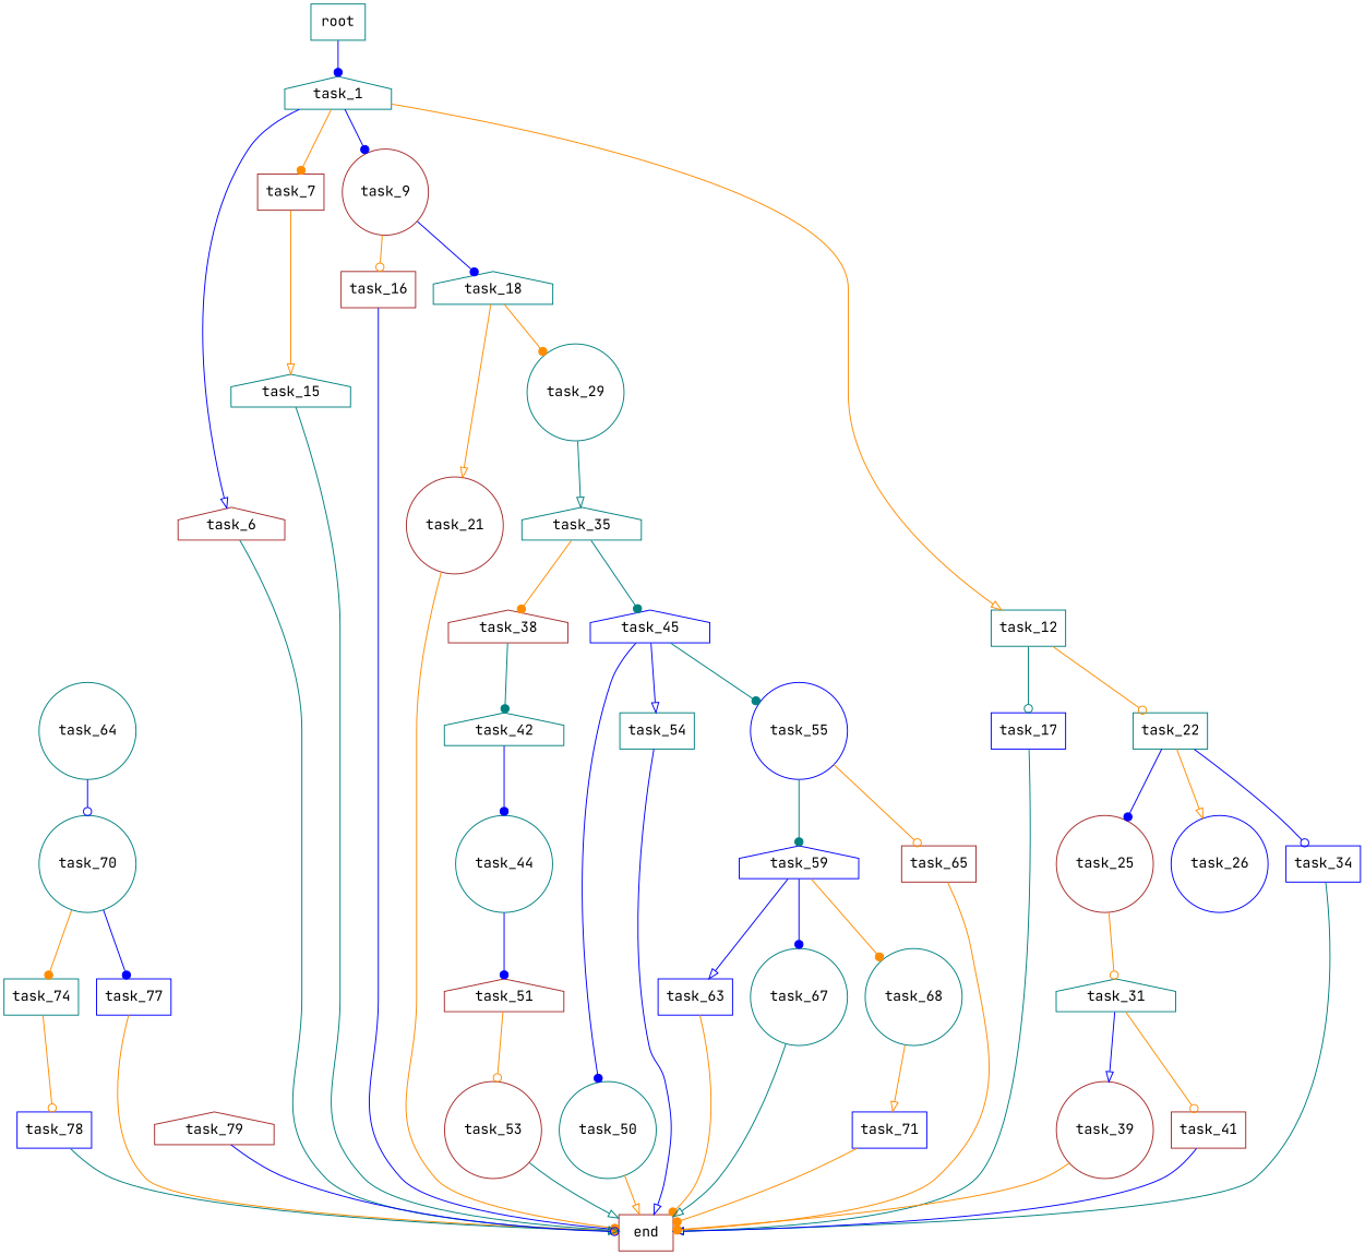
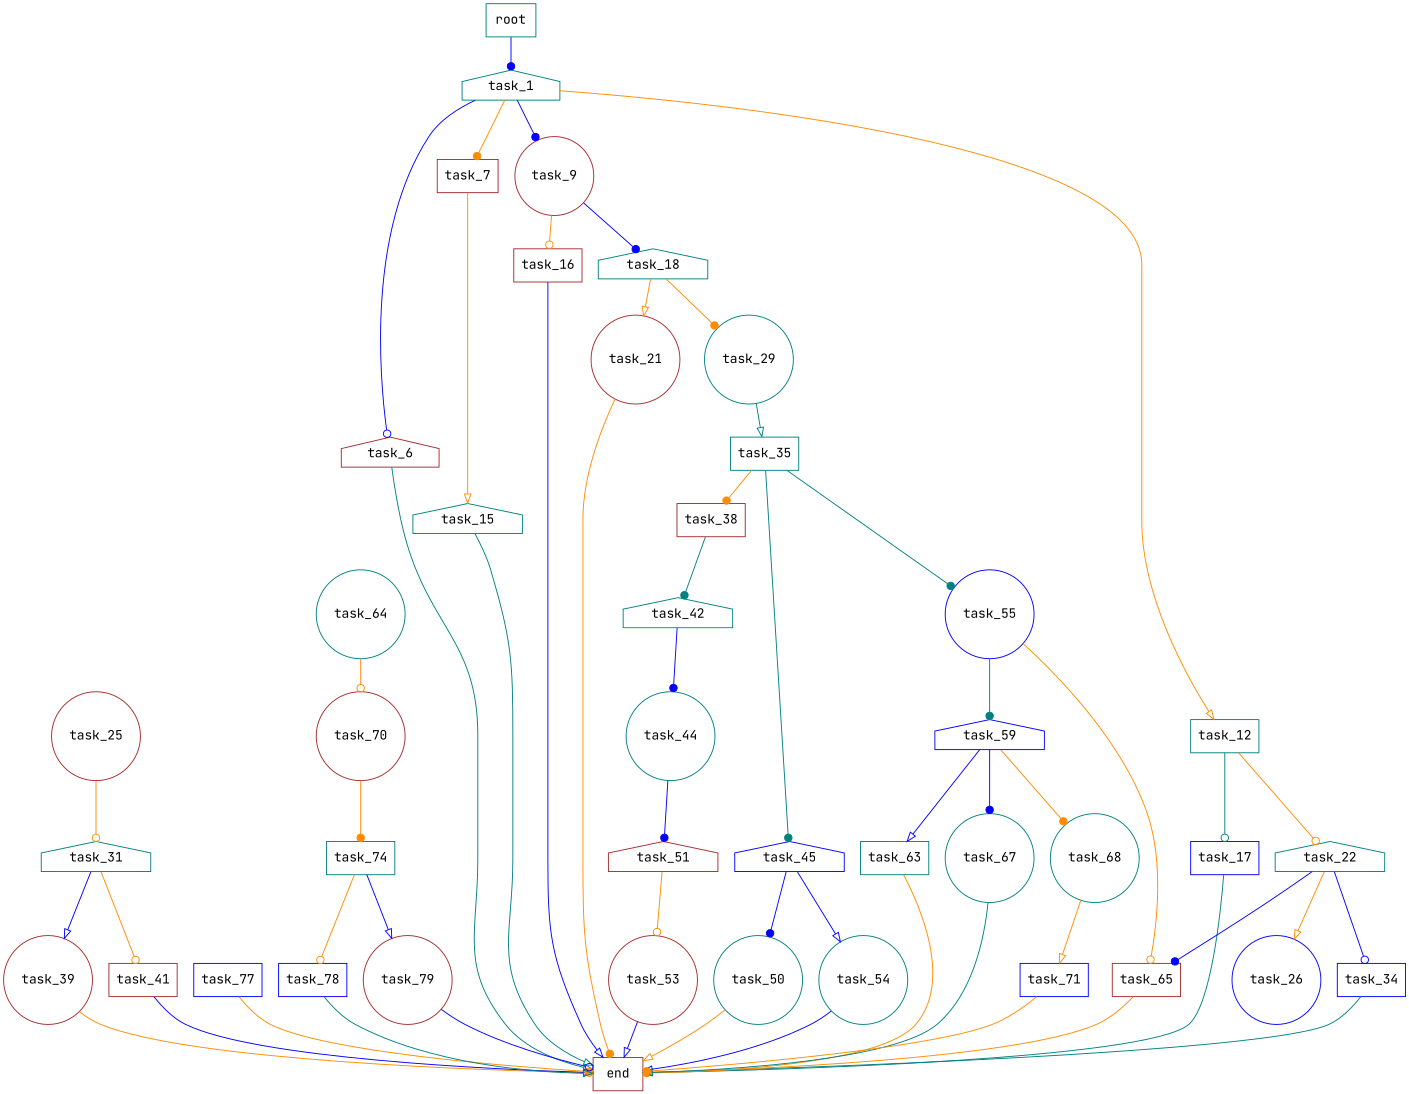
  digraph {
    fontname="JetBrains Mono"
    node [color=teal fontname="JetBrains Mono" shape=box]
    edge [arrowhead=dot color=darkorange fontname="JetBrains Mono"]
    task_1 [shape=house]
    root
    task_6 [color=brown shape=house]
    task_7 [color=brown]
    task_9 [color=brown shape=circle]
    task_12
    end [color=brown]
    task_15 [shape=house]
    task_16 [color=brown]
    task_18 [shape=house]
    task_17 [color=blue]
-   task_22
+   task_22 [shape=house]
    task_21 [color=brown shape=circle]
    task_29 [shape=circle]
    task_25 [color=brown shape=circle]
    task_26 [color=blue shape=circle]
    task_34 [color=blue]
-   task_35 [shape=house]
+   task_35
    task_31 [shape=house]
-   task_38 [color=brown shape=house]
+   task_38 [color=brown]
    task_45 [color=blue shape=house]
    task_39 [color=brown shape=circle]
    task_41 [color=brown]
    task_42 [shape=house]
    task_50 [shape=circle]
-   task_54
+   task_54 [shape=circle]
    task_55 [color=blue shape=circle]
    task_44 [shape=circle]
    task_59 [color=blue shape=house]
    task_65 [color=brown]
    task_51 [color=brown shape=house]
    task_53 [color=brown shape=circle]
-   task_63 [color=blue]
+   task_63
    task_67 [shape=circle]
    task_68 [shape=circle]
    task_64 [shape=circle]
-   task_70 [shape=circle]
+   task_70 [color=brown shape=circle]
    task_71 [color=blue]
    task_74
    task_77 [color=blue]
    task_78 [color=blue]
-   task_79 [color=brown shape=house]
-   task_1 -> task_6 [arrowhead=onormal color=blue]
+   task_79 [color=brown shape=circle]
+   task_1 -> task_6 [arrowhead=odot color=blue]
    task_1 -> task_7
    task_1 -> task_9 [color=blue]
    task_1 -> task_12 [arrowhead=onormal]
    root -> task_1 [color=blue]
    task_6 -> end [arrowhead=onormal color=teal]
    task_7 -> task_15 [arrowhead=onormal]
    task_9 -> task_16 [arrowhead=odot]
    task_9 -> task_18 [color=blue]
    task_12 -> task_17 [arrowhead=odot color=teal]
    task_12 -> task_22 [arrowhead=odot]
    task_15 -> end [arrowhead=onormal color=teal]
-   task_16 -> end [arrowhead=odot color=blue]
+   task_16 -> end [arrowhead=onormal color=blue]
    task_18 -> task_21 [arrowhead=onormal]
    task_18 -> task_29
    task_17 -> end [arrowhead=onormal color=teal]
-   task_22 -> task_25 [color=blue]
+   task_22 -> task_65 [color=blue]
    task_22 -> task_26 [arrowhead=onormal]
    task_22 -> task_34 [arrowhead=odot color=blue]
    task_21 -> end
    task_29 -> task_35 [arrowhead=onormal color=teal]
    task_25 -> task_31 [arrowhead=odot]
    task_34 -> end [arrowhead=onormal color=teal]
    task_35 -> task_38
    task_35 -> task_45 [color=teal]
    task_31 -> task_39 [arrowhead=onormal color=blue]
    task_31 -> task_41 [arrowhead=odot]
    task_38 -> task_42 [color=teal]
    task_45 -> task_50 [color=blue]
    task_45 -> task_54 [arrowhead=onormal color=blue]
-   task_45 -> task_55 [color=teal]
+   task_35 -> task_55 [color=teal]
    task_39 -> end [arrowhead=odot]
    task_41 -> end [arrowhead=onormal color=blue]
    task_42 -> task_44 [color=blue]
    task_50 -> end [arrowhead=onormal]
    task_54 -> end [arrowhead=onormal color=blue]
    task_55 -> task_59 [color=teal]
    task_55 -> task_65 [arrowhead=odot]
    task_44 -> task_51 [color=blue]
    task_59 -> task_63 [arrowhead=onormal color=blue]
    task_59 -> task_67 [color=blue]
    task_59 -> task_68
    task_65 -> end
    task_51 -> task_53 [arrowhead=odot]
-   task_53 -> end [arrowhead=onormal color=teal]
+   task_53 -> end [arrowhead=onormal color=blue]
    task_63 -> end
    task_67 -> end [arrowhead=onormal color=teal]
    task_68 -> task_71 [arrowhead=onormal]
-   task_64 -> task_70 [arrowhead=odot color=blue]
+   task_64 -> task_70 [arrowhead=odot]
    task_70 -> task_74
-   task_70 -> task_77 [color=blue]
    task_71 -> end
    task_74 -> task_78 [arrowhead=odot]
+   task_74 -> task_79 [arrowhead=onormal color=blue]
    task_77 -> end
    task_78 -> end [arrowhead=onormal color=teal]
    task_79 -> end [arrowhead=odot color=blue]
  }
